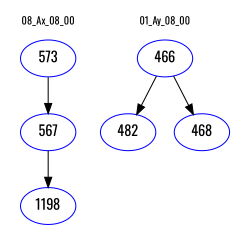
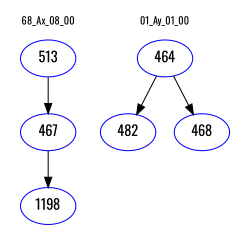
  digraph {
    fontname=Oswald
    node [color=blue fontname=Oswald]
    edge [color=black fontname=Oswald]
-   n1 [label=573]
-   n2 [label=567]
+   n1 [label=513]
+   n2 [label=467]
    n3 [label=1198]
-   n4 [label=466]
+   n4 [label=464]
    n5 [label=482]
    n6 [label=468]
    subgraph cluster_1 {
      color=white
      fontsize=10
-     label="08_Ax_08_00"
+     label="68_Ax_08_00"
      n1
      n2
      n3
    }
    subgraph cluster_2 {
      color=white
      fontsize=10
-     label="01_Ay_08_00"
+     label="01_Ay_01_00"
      n4
      n5
      n6
    }
    n1 -> n2
    n2 -> n3
    n4 -> n5
    n4 -> n6
  }
